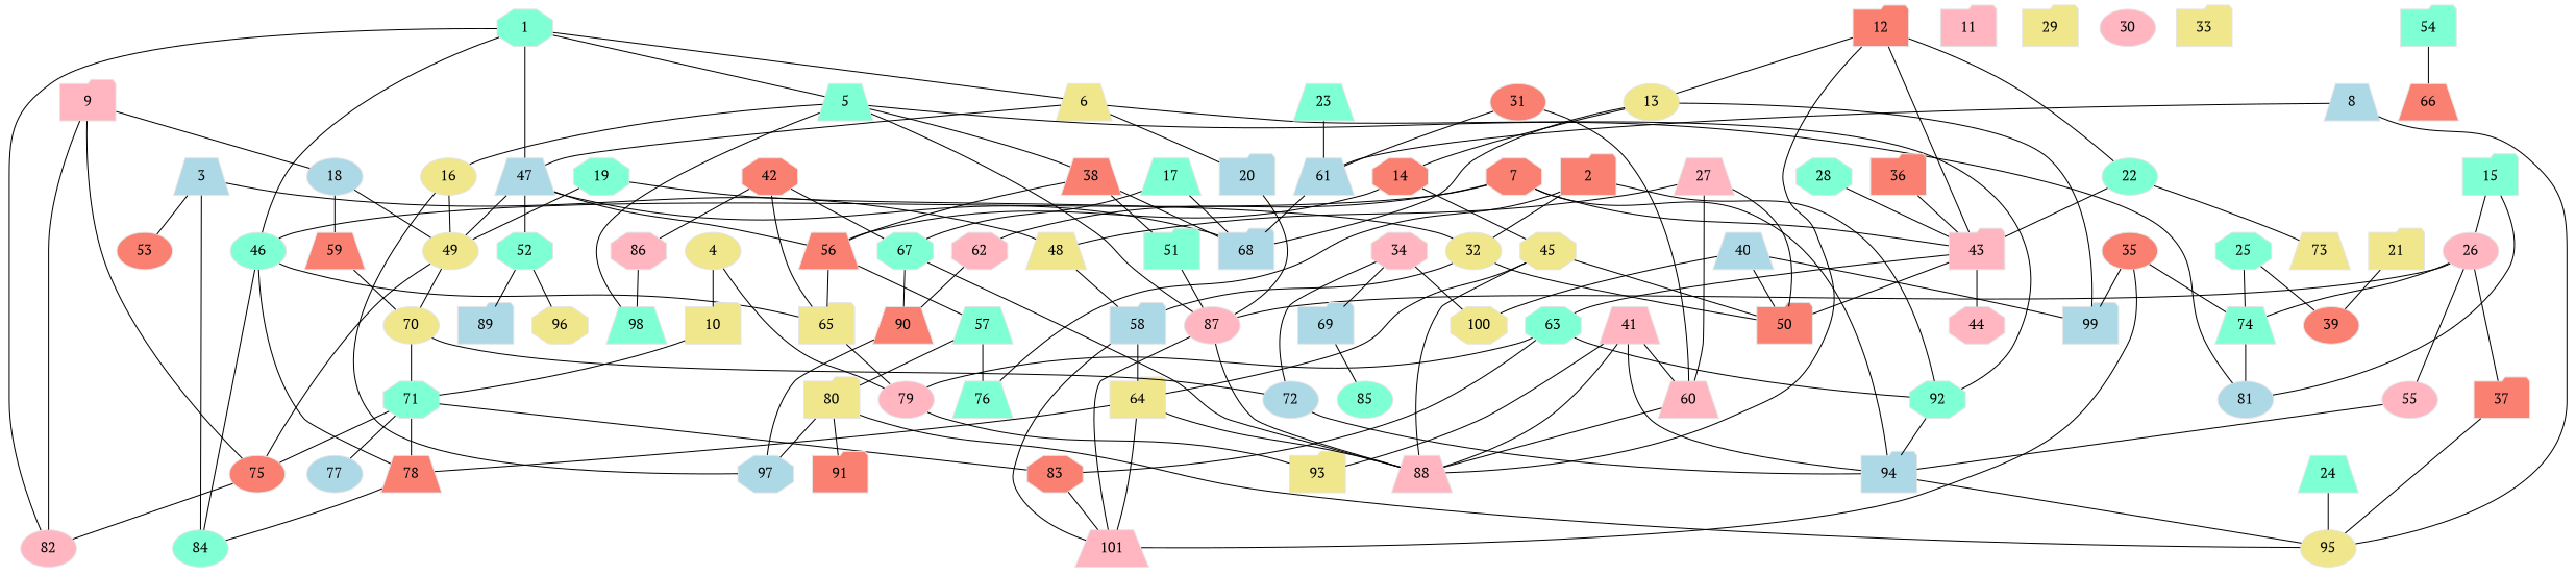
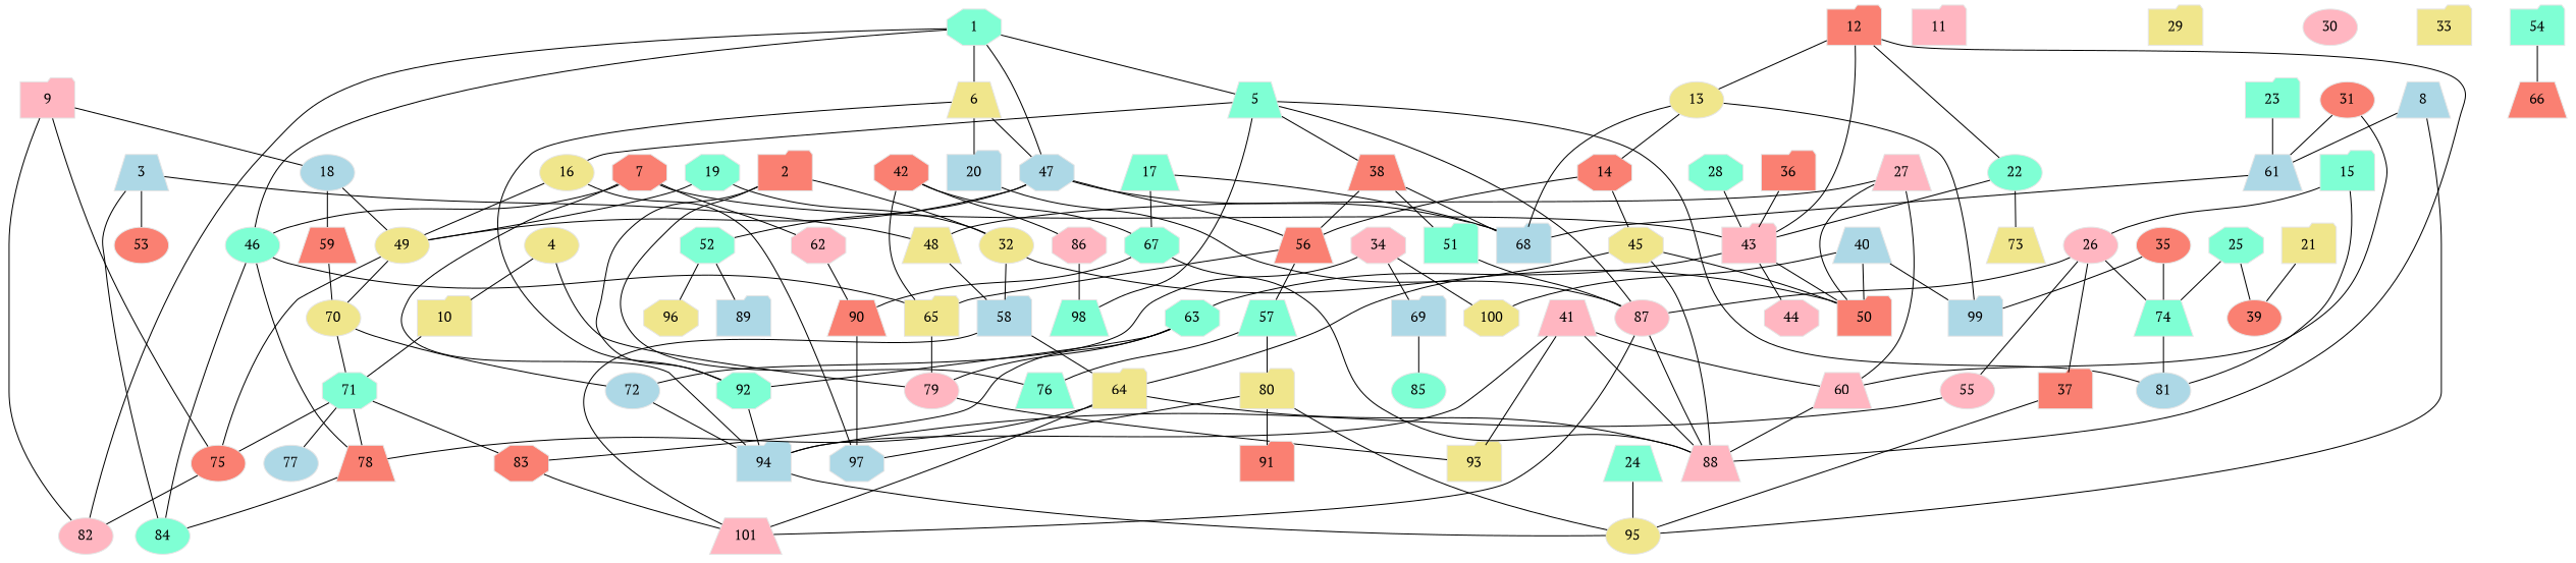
  graph {
    fontname="PT Serif"
    node [color=gray90 fillcolor=aquamarine fontname="PT Serif" shape=folder style=filled]
    edge [fontname="PT Serif"]
    1 [shape=octagon]
    5 [shape=trapezium]
    6 [fillcolor=khaki shape=trapezium]
    46 [shape=ellipse]
-   47 [fillcolor=lightblue shape=trapezium]
+   47 [fillcolor=lightblue shape=octagon]
    82 [fillcolor=lightpink shape=ellipse]
    16 [fillcolor=khaki shape=ellipse]
    38 [fillcolor=salmon shape=trapezium]
    81 [fillcolor=lightblue shape=ellipse]
    87 [fillcolor=lightpink shape=ellipse]
    98 [shape=trapezium]
    92 [shape=octagon]
    20 [fillcolor=lightblue]
    84 [shape=ellipse]
    65 [fillcolor=khaki]
    78 [fillcolor=salmon shape=trapezium]
    68 [fillcolor=lightblue]
    56 [fillcolor=salmon shape=trapezium]
    49 [fillcolor=khaki shape=ellipse]
    52 [shape=octagon]
    2 [fillcolor=salmon]
    32 [fillcolor=khaki shape=ellipse]
    76 [shape=trapezium]
    50 [fillcolor=salmon]
    58 [fillcolor=lightblue]
    94 [fillcolor=lightblue]
    3 [fillcolor=lightblue shape=trapezium]
    48 [fillcolor=khaki shape=trapezium]
    53 [fillcolor=salmon shape=ellipse]
    4 [fillcolor=khaki shape=ellipse]
    10 [fillcolor=khaki]
    79 [fillcolor=lightpink shape=ellipse]
    71 [shape=octagon]
    93 [fillcolor=khaki]
    97 [fillcolor=lightblue shape=octagon]
    51
    88 [fillcolor=lightpink shape=trapezium]
    101 [fillcolor=lightpink shape=trapezium]
    7 [fillcolor=salmon shape=octagon]
    43 [fillcolor=lightpink]
    62 [fillcolor=lightpink shape=octagon]
    44 [fillcolor=lightpink shape=octagon]
    63 [shape=octagon]
    90 [fillcolor=salmon shape=trapezium]
    95 [fillcolor=khaki shape=ellipse]
    8 [fillcolor=lightblue shape=trapezium]
    61 [fillcolor=lightblue shape=trapezium]
    9 [fillcolor=lightpink]
    18 [fillcolor=lightblue shape=ellipse]
    75 [fillcolor=salmon shape=ellipse]
    59 [fillcolor=salmon shape=trapezium]
    83 [fillcolor=salmon shape=octagon]
    77 [fillcolor=lightblue shape=ellipse]
    11 [fillcolor=lightpink]
    12 [fillcolor=salmon]
    13 [fillcolor=khaki shape=ellipse]
    22 [shape=ellipse]
    14 [fillcolor=salmon shape=octagon]
    99 [fillcolor=lightblue]
    73 [fillcolor=khaki shape=trapezium]
    45 [fillcolor=khaki shape=octagon]
    64 [fillcolor=khaki]
    57 [shape=trapezium]
    15
    26 [fillcolor=lightpink shape=ellipse]
    74 [shape=trapezium]
    37 [fillcolor=salmon]
    55 [fillcolor=lightpink shape=ellipse]
    70 [fillcolor=khaki shape=ellipse]
    17 [shape=trapezium]
    67 [shape=octagon]
    19 [shape=octagon]
    21 [fillcolor=khaki]
    39 [fillcolor=salmon shape=ellipse]
-   23 [shape=trapezium]
+   23
    24 [shape=trapezium]
    25 [shape=octagon]
    27 [fillcolor=lightpink shape=trapezium]
    60 [fillcolor=lightpink shape=trapezium]
    28 [shape=octagon]
    29 [fillcolor=khaki]
    30 [fillcolor=lightpink shape=ellipse]
    31 [fillcolor=salmon shape=ellipse]
    33 [fillcolor=khaki]
    34 [fillcolor=lightpink shape=octagon]
    69 [fillcolor=lightblue]
    72 [fillcolor=lightblue shape=ellipse]
    100 [fillcolor=khaki shape=octagon]
    85 [shape=ellipse]
    35 [fillcolor=salmon shape=ellipse]
    36 [fillcolor=salmon]
    40 [fillcolor=lightblue shape=trapezium]
    41 [fillcolor=lightpink shape=trapezium]
    42 [fillcolor=salmon shape=octagon]
    86 [fillcolor=lightpink shape=octagon]
    89 [fillcolor=lightblue]
    96 [fillcolor=khaki shape=octagon]
    66 [fillcolor=salmon shape=trapezium]
    54
    80 [fillcolor=khaki]
    91 [fillcolor=salmon]
    1 -- 5
    1 -- 6
    1 -- 46
    1 -- 47
    1 -- 82
    5 -- 16
    5 -- 38
    5 -- 81
    5 -- 87
    5 -- 98
    6 -- 47
    6 -- 92
    6 -- 20
    46 -- 84
    46 -- 65
    46 -- 78
    47 -- 68
    47 -- 56
    47 -- 49
    47 -- 52
    16 -- 49
    16 -- 97
    38 -- 68
    38 -- 56
    38 -- 51
    87 -- 88
    87 -- 101
    92 -- 94
    20 -- 87
    65 -- 79
    78 -- 84
    56 -- 65
    56 -- 57
    49 -- 75
    49 -- 70
    52 -- 89
    52 -- 96
    2 -- 92
    2 -- 32
    2 -- 76
    32 -- 50
    32 -- 58
    58 -- 101
    58 -- 64
    94 -- 95
    3 -- 84
    3 -- 48
    3 -- 53
    48 -- 58
    4 -- 10
    4 -- 79
    10 -- 71
    79 -- 93
    71 -- 78
    71 -- 75
    71 -- 83
    71 -- 77
    51 -- 87
    7 -- 46
    7 -- 94
    7 -- 43
    7 -- 62
    43 -- 50
    43 -- 44
    43 -- 63
    62 -- 90
    63 -- 92
    63 -- 79
    63 -- 83
    90 -- 97
    8 -- 95
    8 -- 61
    61 -- 68
    9 -- 82
    9 -- 18
    9 -- 75
    18 -- 49
    18 -- 59
    75 -- 82
    59 -- 70
    83 -- 101
    12 -- 88
    12 -- 43
    12 -- 13
    12 -- 22
    13 -- 68
    13 -- 14
    13 -- 99
    22 -- 43
    22 -- 73
    14 -- 56
    14 -- 45
    45 -- 50
    45 -- 88
    45 -- 64
    64 -- 78
    64 -- 88
    64 -- 101
    57 -- 76
    57 -- 80
    15 -- 81
    15 -- 26
    26 -- 87
    26 -- 74
    26 -- 37
    26 -- 55
    74 -- 81
    37 -- 95
    55 -- 94
    70 -- 71
    70 -- 72
    17 -- 68
    17 -- 67
    67 -- 88
    67 -- 90
    19 -- 49
    19 -- 32
    21 -- 39
    23 -- 61
    24 -- 95
    25 -- 74
    25 -- 39
    27 -- 50
    27 -- 48
    27 -- 60
    60 -- 88
    28 -- 43
    31 -- 61
    31 -- 60
    34 -- 69
    34 -- 72
    34 -- 100
    69 -- 85
    72 -- 94
-   35 -- 101
    35 -- 99
    35 -- 74
    36 -- 43
    40 -- 50
    40 -- 99
    40 -- 100
    41 -- 94
    41 -- 93
    41 -- 88
    41 -- 60
    42 -- 65
    42 -- 67
    42 -- 86
    86 -- 98
    54 -- 66
    80 -- 97
    80 -- 95
    80 -- 91
  }
